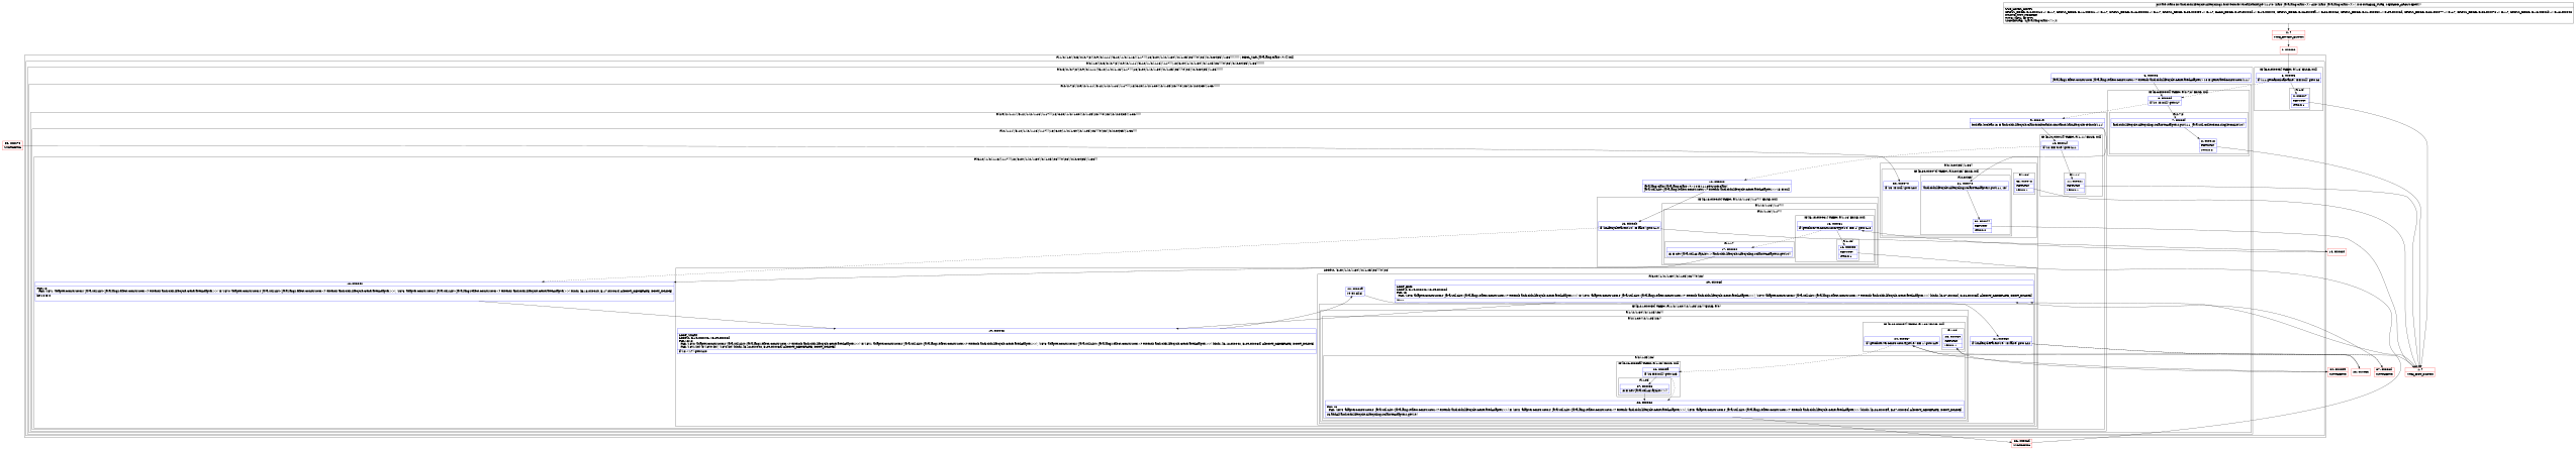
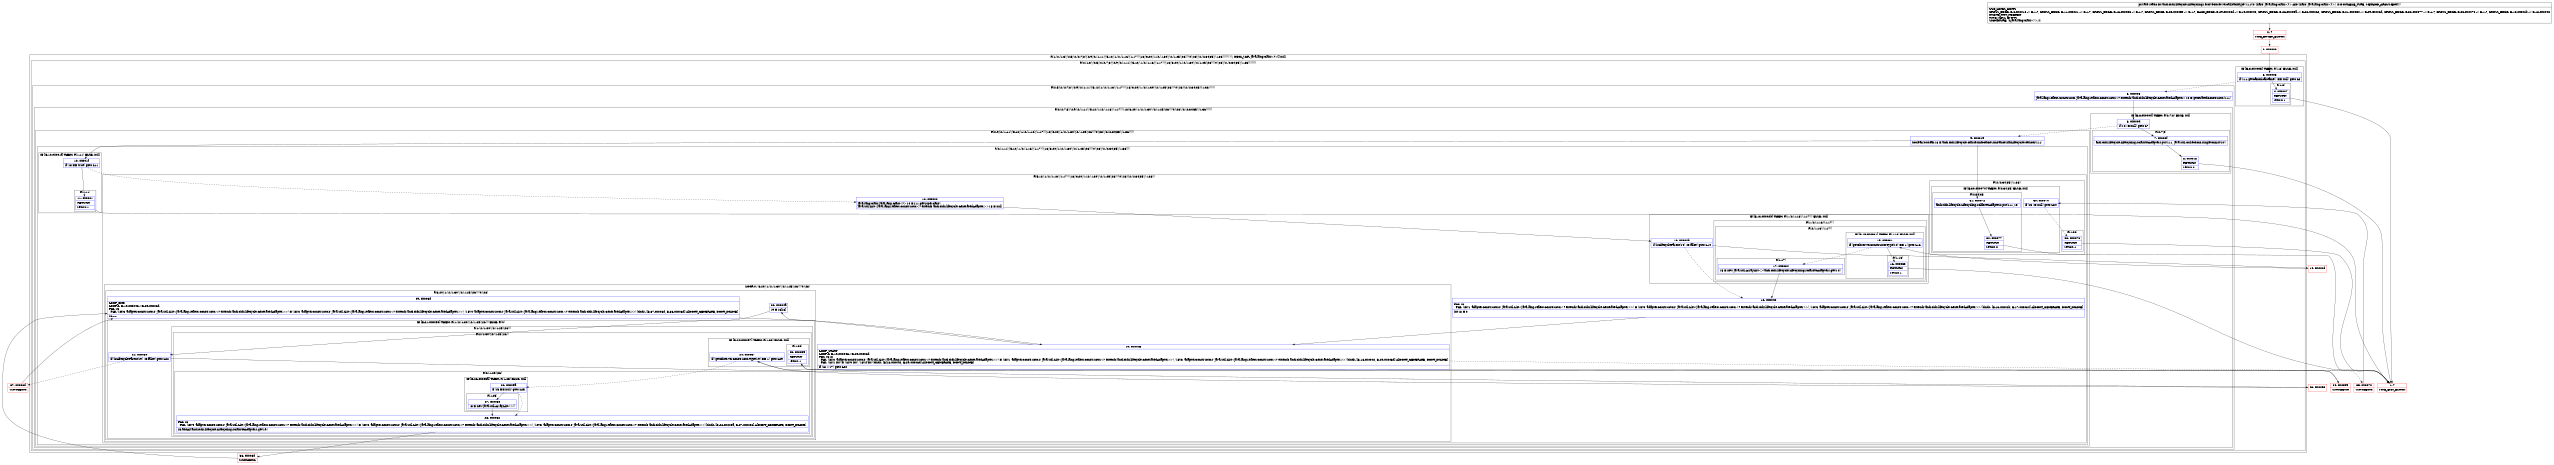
  digraph {
    node [color=blue shape=record]
    n1 [label="{4\:\ 0x0007|RETURN\l|return 1\l}"]
    n2 [label="{3\:\ 0x0005|if (r11.getCanonicalName() == null) goto L3\l}"]
    n3 [label="{7\:\ 0x000f|androidx.lifecycle.Lifecycling.sClassToAdapters.put(r11, java.util.Collections.singletonList(r0))\l}"]
    n4 [label="{8\:\ 0x0018|RETURN\l|return 2\l}"]
    n5 [label="{6\:\ 0x000d|if (r0 != null) goto L7\l}"]
    n6 [label="{11\:\ 0x0021|RETURN\l|return 1\l}"]
    n7 [label="{10\:\ 0x001f|if (r3 == true) goto L11\l}"]
    n8 [label="{16\:\ 0x0033|RETURN\l|return 1\l}"]
    n9 [label="{15\:\ 0x0031|if (getObserverConstructorType(r4) == 1) goto L16\l}"]
    n10 [label="{17\:\ 0x0034|r5 = new java.util.ArrayList\<\>(androidx.lifecycle.Lifecycling.sClassToAdapters.get(r4))\l}"]
    n11 [label="{13\:\ 0x002b|if (isLifecycleParent(r4) != false) goto L14\l}"]
    n12 [label="{25\:\ 0x0059|RETURN\l|return 1\l}"]
    n13 [label="{24\:\ 0x0057|if (getObserverConstructorType(r9) == 1) goto L29\l}"]
    n14 [label="{27\:\ 0x005c|r5 = new java.util.ArrayList\<\>()\l}"]
    n15 [label="{26\:\ 0x005a|if (r5 == null) goto L25\l}"]
    n16 [label="{28\:\ 0x0062|PHI: r5 \l  PHI: (r5v4 'adapterConstructors' java.util.List\<java.lang.reflect.Constructor\<? extends androidx.lifecycle.GeneratedAdapter\>\>) = (r5v2 'adapterConstructors' java.util.List\<java.lang.reflect.Constructor\<? extends androidx.lifecycle.GeneratedAdapter\>\>), (r5v5 'adapterConstructors' java.util.List\<java.lang.reflect.Constructor\<? extends androidx.lifecycle.GeneratedAdapter\>\>) binds: [B:26:0x005a, B:27:0x005c] A[DONT_GENERATE, DONT_INLINE]\l|r5.addAll(androidx.lifecycle.Lifecycling.sClassToAdapters.get(r9))\l}"]
    n17 [label="{21\:\ 0x0050|if (isLifecycleParent(r9) != false) goto L22\l}"]
    n18 [label="{20\:\ 0x004a|r9 = r6[r8]\l}"]
    n19 [label="{29\:\ 0x006d|LOOP_END\lLOOP:0: B:19:0x0048\-\>B:29:0x006d\lPHI: r5 \l  PHI: (r5v3 'adapterConstructors' java.util.List\<java.lang.reflect.Constructor\<? extends androidx.lifecycle.GeneratedAdapter\>\>) = (r5v2 'adapterConstructors' java.util.List\<java.lang.reflect.Constructor\<? extends androidx.lifecycle.GeneratedAdapter\>\>), (r5v4 'adapterConstructors' java.util.List\<java.lang.reflect.Constructor\<? extends androidx.lifecycle.GeneratedAdapter\>\>) binds: [B:37:0x006d, B:36:0x006d] A[DONT_GENERATE, DONT_INLINE]\l|r8++\l}"]
    n20 [label="{19\:\ 0x0048|LOOP_START\lLOOP:0: B:19:0x0048\-\>B:29:0x006d\lPHI: r5 r8 \l  PHI: (r5v2 'adapterConstructors' java.util.List\<java.lang.reflect.Constructor\<? extends androidx.lifecycle.GeneratedAdapter\>\>) = (r5v1 'adapterConstructors' java.util.List\<java.lang.reflect.Constructor\<? extends androidx.lifecycle.GeneratedAdapter\>\>), (r5v3 'adapterConstructors' java.util.List\<java.lang.reflect.Constructor\<? extends androidx.lifecycle.GeneratedAdapter\>\>) binds: [B:18:0x0042, B:29:0x006d] A[DONT_GENERATE, DONT_INLINE]\l  PHI: (r8v1 int) = (r8v0 int), (r8v2 int) binds: [B:18:0x0042, B:29:0x006d] A[DONT_GENERATE, DONT_INLINE]\l|if (r8 \< r7) goto L20\l}"]
    n21 [label="{31\:\ 0x0072|androidx.lifecycle.Lifecycling.sClassToAdapters.put(r11, r5)\l}"]
    n22 [label="{32\:\ 0x0077|RETURN\l|return 2\l}"]
    n23 [label="{30\:\ 0x0070|if (r5 != null) goto L34\l}"]
    n24 [label="{33\:\ 0x0078|RETURN\l|return 1\l}"]
    n25 [label="{12\:\ 0x0022|java.lang.Class java.lang.Class\<?\> r4 = r11.getSuperclass()\ljava.util.List\<java.lang.reflect.Constructor\<? extends androidx.lifecycle.GeneratedAdapter\>\> r5 = null\l}"]
    n26 [label="{18\:\ 0x0042|PHI: r5 \l  PHI: (r5v1 'adapterConstructors' java.util.List\<java.lang.reflect.Constructor\<? extends androidx.lifecycle.GeneratedAdapter\>\>) = (r5v0 'adapterConstructors' java.util.List\<java.lang.reflect.Constructor\<? extends androidx.lifecycle.GeneratedAdapter\>\>), (r5v6 'adapterConstructors' java.util.List\<java.lang.reflect.Constructor\<? extends androidx.lifecycle.GeneratedAdapter\>\>) binds: [B:13:0x002b, B:17:0x0034] A[DONT_GENERATE, DONT_INLINE]\l|int r8 = 0\l\l}"]
    n27 [label="{9\:\ 0x0019|boolean boolean r3 = androidx.lifecycle.ClassesInfoCache.sInstance.hasLifecycleMethods(r11)\l}"]
    n28 [label="{5\:\ 0x0008|java.lang.reflect.Constructor java.lang.reflect.Constructor\<? extends androidx.lifecycle.GeneratedAdapter\> r0 = generatedConstructor(r11)\l}"]
    n29 [color=red label="{1\:\ ?|MTH_EXIT_BLOCK\l}"]
    n30 [color=red label="{14\:\ 0x002d}"]
    n31 [color=red label="{34\:\ 0x0059|SYNTHETIC\l}"]
    n32 [color=red label="{36\:\ 0x006d|SYNTHETIC\l}"]
    n33 [color=red label="{23\:\ 0x0053}"]
    n34 [color=red label="{37\:\ 0x006d|SYNTHETIC\l}"]
    n35 [color=red label="{35\:\ 0x0070|SYNTHETIC\l}"]
    n36 [color=red label="{0\:\ ?|MTH_ENTER_BLOCK\l}"]
    n37 [color=red label="{2\:\ 0x0000}"]
    n38 [label="{private static int androidx.lifecycle.Lifecycling.resolveObserverCallbackType((r11v0 'klass' java.lang.Class\<?\> A[D('klass' java.lang.Class\<?\>), IMMUTABLE_TYPE, METHOD_ARGUMENT]))  | USE_LINES_HINTS\lCROSS_EDGE: B:8:0x0018 \-\> B:1:?, CROSS_EDGE: B:11:0x0021 \-\> B:1:?, CROSS_EDGE: B:16:0x0033 \-\> B:1:?, CROSS_EDGE: B:25:0x0059 \-\> B:1:?, BACK_EDGE: B:29:0x006d \-\> B:19:0x0048, CROSS_EDGE: B:26:0x005a \-\> B:28:0x0062, CROSS_EDGE: B:21:0x0050 \-\> B:29:0x006d, CROSS_EDGE: B:32:0x0077 \-\> B:1:?, CROSS_EDGE: B:33:0x0078 \-\> B:1:?, CROSS_EDGE: B:13:0x002b \-\> B:18:0x0042\lINLINE_NOT_NEEDED\lTYPE_VARS: EMPTY\lSIGNATURE: (Ljava\/lang\/Class\<*\>;)I\l}" color=""]
    subgraph cluster_1 {
      label="R(1:(2:(1:3)|(2:5|(2:(2:7|8)|(2:9|(2:(1:11)|(5:12|(1:(2:(1:16)|(1:17)))|18|(3:20|(1:(2:(1:30)|(2:(1:25)|26)))(0)|28)|(2:(2:34|35)|(1:36))))))))) | DECL_VAR: java.lang.Class\<?\>[] null\l"
      subgraph cluster_2 {
        label="R(2:(1:3)|(2:5|(2:(2:7|8)|(2:9|(2:(1:11)|(5:12|(1:(2:(1:16)|(1:17)))|18|(3:20|(1:(2:(1:30)|(2:(1:25)|26)))(0)|28)|(2:(2:34|35)|(1:36))))))))"
        subgraph cluster_3 {
          label="IF [B:3:0x0005] THEN: R(1:3) ELSE: null"
          n2
          subgraph cluster_4 {
            label="R(1:3)"
            n1
          }
        }
        subgraph cluster_5 {
          label="R(2:5|(2:(2:7|8)|(2:9|(2:(1:11)|(5:12|(1:(2:(1:16)|(1:17)))|18|(3:20|(1:(2:(1:30)|(2:(1:25)|26)))(0)|28)|(2:(2:34|35)|(1:36)))))))"
          n28
          subgraph cluster_6 {
            label="R(2:(2:7|8)|(2:9|(2:(1:11)|(5:12|(1:(2:(1:16)|(1:17)))|18|(3:20|(1:(2:(1:30)|(2:(1:25)|26)))(0)|28)|(2:(2:34|35)|(1:36))))))"
            subgraph cluster_7 {
              label="IF [B:6:0x000d] THEN: R(2:7|8) ELSE: null"
              n5
              subgraph cluster_8 {
                label="R(2:7|8)"
                n3
                n4
              }
            }
            subgraph cluster_9 {
              label="R(2:9|(2:(1:11)|(5:12|(1:(2:(1:16)|(1:17)))|18|(3:20|(1:(2:(1:30)|(2:(1:25)|26)))(0)|28)|(2:(2:34|35)|(1:36)))))"
              n27
              subgraph cluster_10 {
                label="R(2:(1:11)|(5:12|(1:(2:(1:16)|(1:17)))|18|(3:20|(1:(2:(1:30)|(2:(1:25)|26)))(0)|28)|(2:(2:34|35)|(1:36))))"
                subgraph cluster_11 {
                  label="IF [B:10:0x001f] THEN: R(1:11) ELSE: null"
                  n7
                  subgraph cluster_12 {
                    label="R(1:11)"
                    n6
                  }
                }
                subgraph cluster_13 {
                  label="R(5:12|(1:(2:(1:16)|(1:17)))|18|(3:20|(1:(2:(1:30)|(2:(1:25)|26)))(0)|28)|(2:(2:34|35)|(1:36)))"
                  n25
                  n26
                  subgraph cluster_14 {
                    label="IF [B:13:0x002b] THEN: R(1:(2:(1:16)|(1:17))) ELSE: null"
                    n11
                    subgraph cluster_15 {
                      label="R(1:(2:(1:16)|(1:17)))"
                      subgraph cluster_16 {
                        label="R(2:(1:16)|(1:17))"
                        subgraph cluster_17 {
                          label="IF [B:15:0x0031] THEN: R(1:16) ELSE: null"
                          n9
                          subgraph cluster_18 {
                            label="R(1:16)"
                            n8
                          }
                        }
                        subgraph cluster_19 {
                          label="R(1:17)"
                          n10
                        }
                      }
                    }
                  }
                  subgraph cluster_20 {
                    label="LOOP:0: (3:20|(1:(2:(1:30)|(2:(1:25)|26)))(0)|28)"
                    n20
                    subgraph cluster_21 {
                      label="R(3:20|(1:(2:(1:30)|(2:(1:25)|26)))(0)|28)"
                      n18
                      n19
                      subgraph cluster_22 {
                        label="IF [B:21:0x0050] THEN: R(1:(2:(1:30)|(2:(1:25)|26))) ELSE: R(0)"
                        n17
                        subgraph cluster_23 {
                          label="R(1:(2:(1:30)|(2:(1:25)|26)))"
                          subgraph cluster_24 {
                            label="R(2:(1:30)|(2:(1:25)|26))"
                            subgraph cluster_25 {
                              label="IF [B:24:0x0057] THEN: R(1:30) ELSE: null"
                              n13
                              subgraph cluster_26 {
                                label="R(1:30)"
                                n12
                              }
                            }
                            subgraph cluster_27 {
                              label="R(2:(1:25)|26)"
                              n16
                              subgraph cluster_28 {
                                label="IF [B:26:0x005a] THEN: R(1:25) ELSE: null"
                                n15
                                subgraph cluster_29 {
                                  label="R(1:25)"
                                  n14
                                }
                              }
                            }
                          }
                        }
                        subgraph cluster_30 {
                          label="R(0)"
                        }
                      }
                    }
                  }
                  subgraph cluster_31 {
                    label="R(2:(2:34|35)|(1:36))"
                    subgraph cluster_32 {
                      label="IF [B:30:0x0070] THEN: R(2:34|35) ELSE: null"
                      n23
                      subgraph cluster_33 {
                        label="R(2:34|35)"
                        n21
                        n22
                      }
                    }
                    subgraph cluster_34 {
                      label="R(1:36)"
                      n24
                    }
                  }
                }
              }
            }
          }
        }
      }
    }
    n1 -> n29
    n2 -> n1
-   n2 -> n5 [style=dashed]
+   n2 -> n28 [style=dashed]
    n3 -> n4
    n4 -> n29
    n5 -> n3
    n5 -> n27 [style=dashed]
    n6 -> n29
    n7 -> n6
    n7 -> n25 [style=dashed]
    n8 -> n29
    n9 -> n8
    n9 -> n10 [style=dashed]
    n10 -> n26
    n11 -> n26 [style=dashed]
    n11 -> n30
    n12 -> n29
    n13 -> n15 [style=dashed]
    n13 -> n31
    n14 -> n16
    n15 -> n14
    n15 -> n16 [style=dashed]
    n16 -> n32
    n17 -> n33
    n17 -> n34 [style=dashed]
    n18 -> n17
    n19 -> n20
    n20 -> n18
+   n20 -> n35 [style=dashed]
    n21 -> n22
    n22 -> n29
+   n23 -> n24 [style=dashed]
    n24 -> n29
    n25 -> n11
    n26 -> n20
    n27 -> n7
    n27 -> n21
    n28 -> n5
    n30 -> n9
    n31 -> n12
    n32 -> n19
    n33 -> n13
    n34 -> n19
    n35 -> n23
    n36 -> n37
    n37 -> n2
    n38 -> n36
  }
